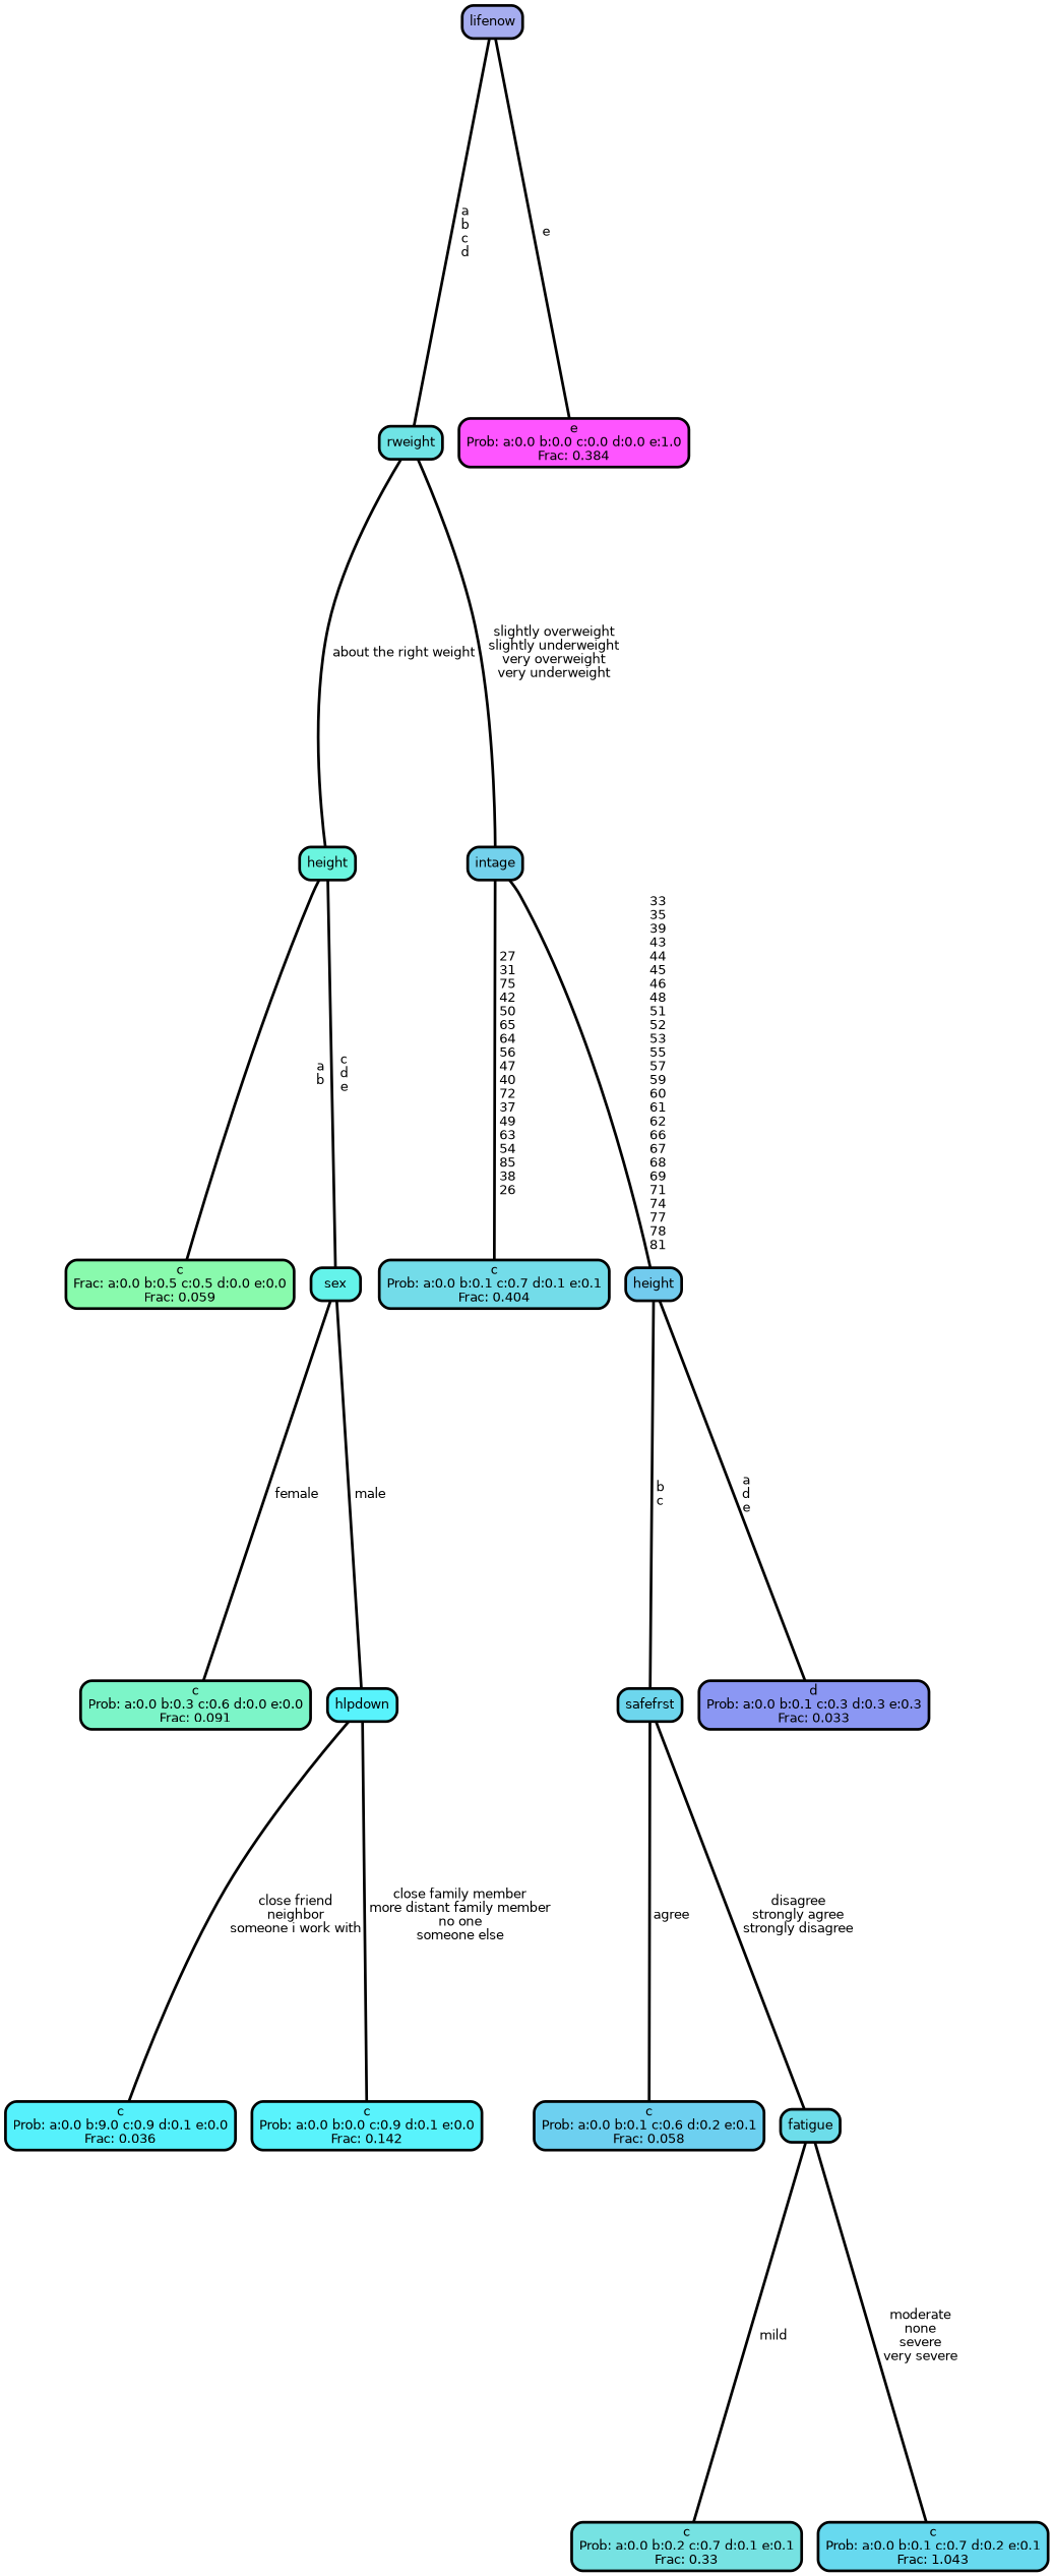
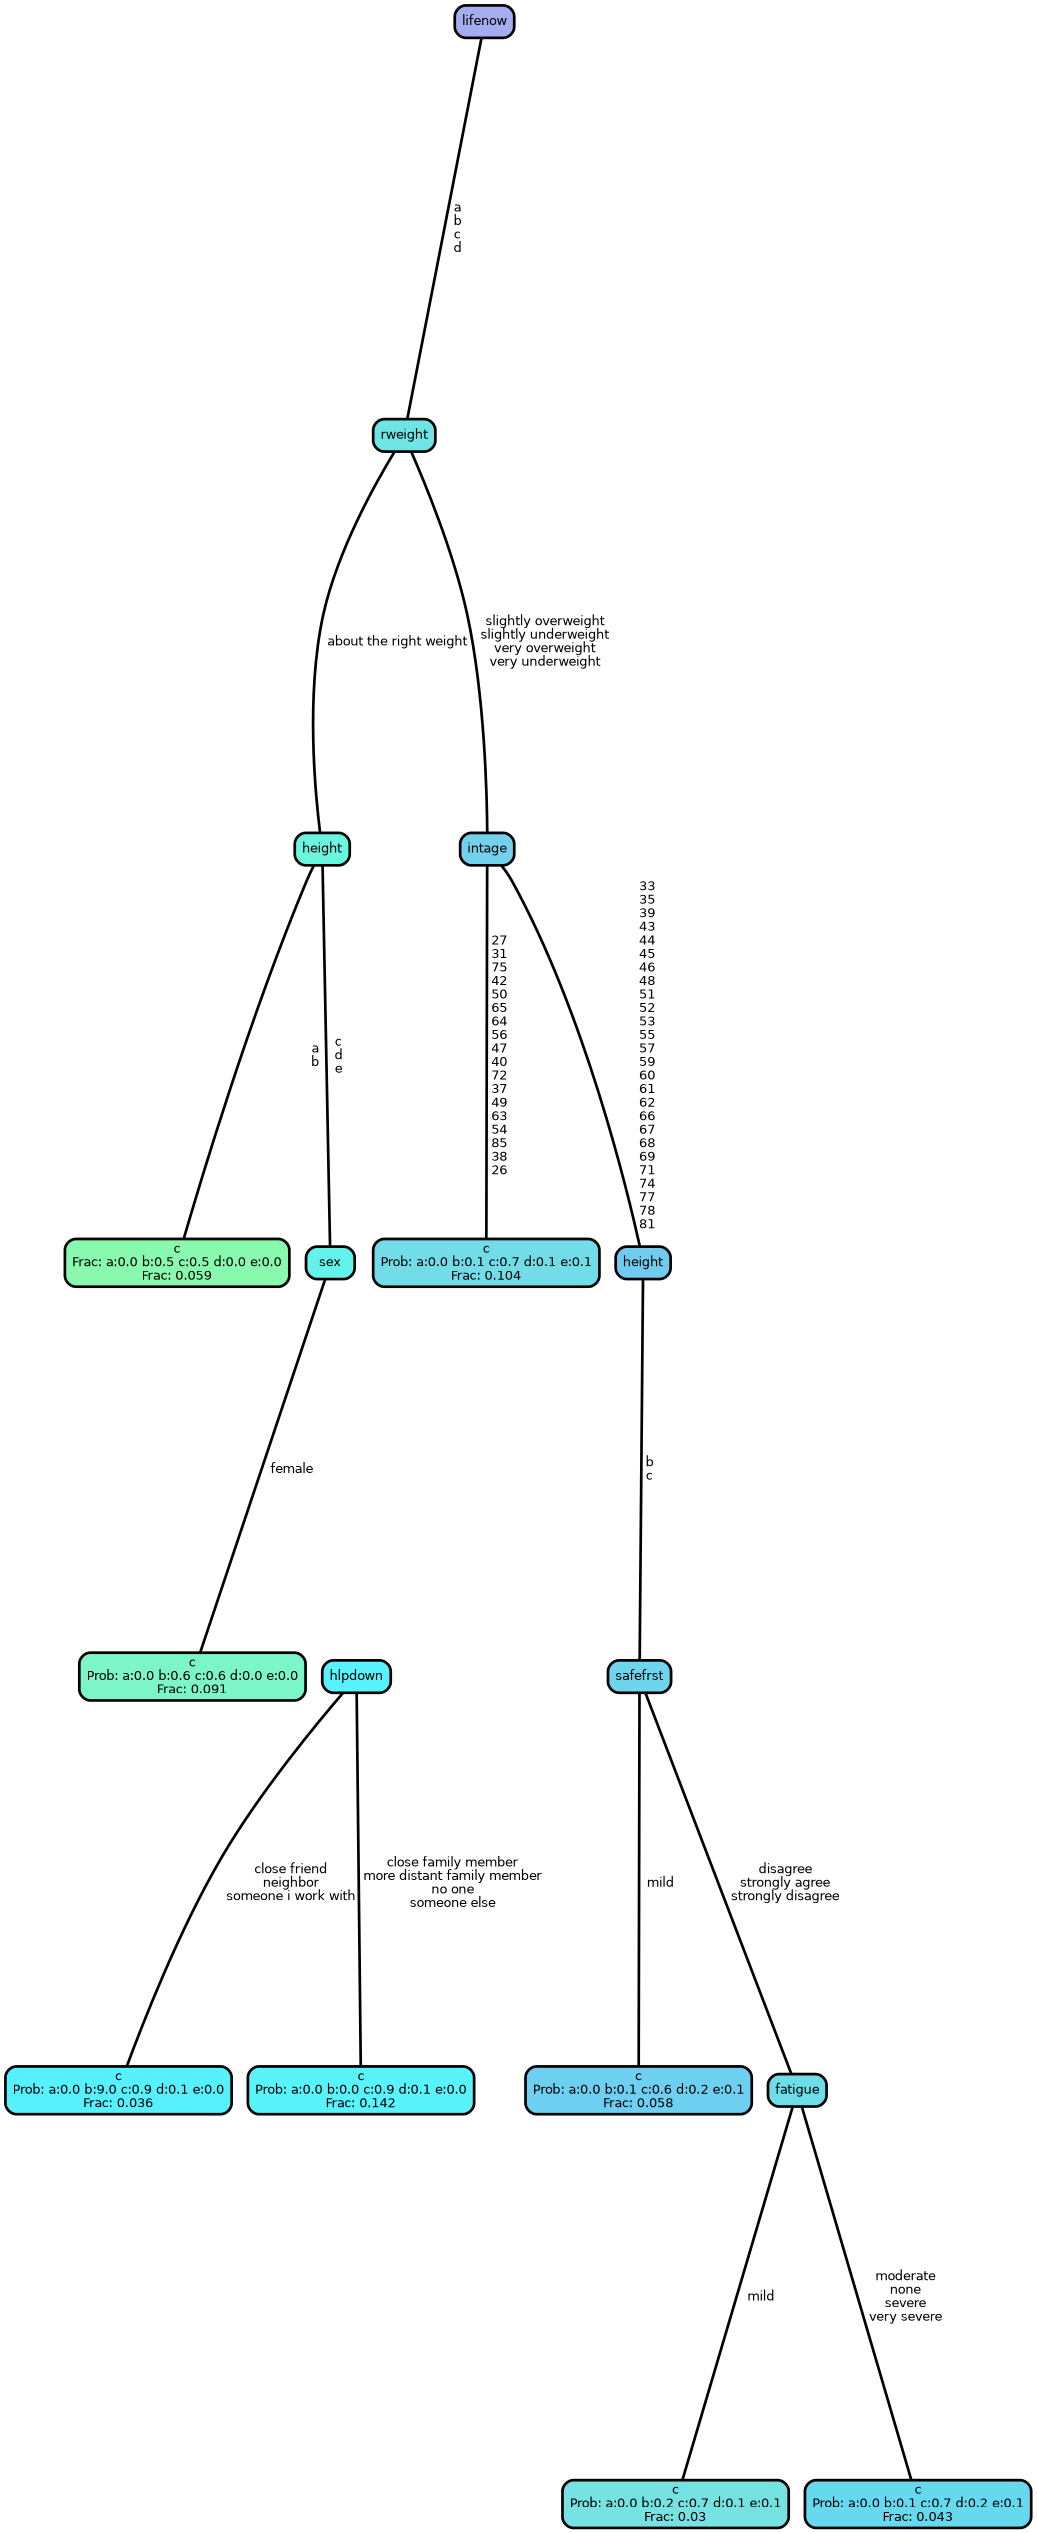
  graph {
    fontname="DejaVu Sans"
    ranksep="0 equally"
    splines=straight
    node [color=black fontcolor=black fontname="DejaVu Sans" penwidth=3 shape=box style="filled, rounded"]
    edge [color=black fontname="DejaVu Sans" penwidth=3]
    n1 [fillcolor="#89faad" label="c\nFrac: a:0.0 b:0.5 c:0.5 d:0.0 e:0.0\nFrac: 0.059"]
    n2 [fillcolor="#6bf5df" label=height]
    n3 [fillcolor="#64f3ea" label=sex]
-   n4 [fillcolor="#7cf5c8" label="c\nProb: a:0.0 b:0.3 c:0.6 d:0.0 e:0.0\nFrac: 0.091"]
+   n4 [fillcolor="#7cf5c8" label="c\nProb: a:0.0 b:0.6 c:0.6 d:0.0 e:0.0\nFrac: 0.091"]
    n5 [fillcolor="#58f3fc" label=hlpdown]
    n6 [fillcolor="#56f1fc" label="c\nProb: a:0.0 b:9.0 c:0.9 d:0.1 e:0.0\nFrac: 0.036"]
    n7 [fillcolor="#59f3fc" label="c\nProb: a:0.0 b:0.0 c:0.9 d:0.1 e:0.0\nFrac: 0.142"]
    n8 [fillcolor="#6fe4e5" label=rweight]
    n9 [fillcolor="#73d1ec" label=intage]
-   n10 [fillcolor="#73dce9" label="c\nProb: a:0.0 b:0.1 c:0.7 d:0.1 e:0.1\nFrac: 0.404"]
+   n10 [fillcolor="#73dce9" label="c\nProb: a:0.0 b:0.1 c:0.7 d:0.1 e:0.1\nFrac: 0.104"]
    n11 [fillcolor="#72cbee" label=height]
    n12 [fillcolor="#6dd6ed" label=safefrst]
-   n13 [fillcolor="#8b97f3" label="d\nProb: a:0.0 b:0.1 c:0.3 d:0.3 e:0.3\nFrac: 0.033"]
    n14 [fillcolor="#6dd0f0" label="c\nProb: a:0.0 b:0.1 c:0.6 d:0.2 e:0.1\nFrac: 0.058"]
    n15 [fillcolor="#6dddea" label=fatigue]
-   n16 [fillcolor="#76e2e2" label="c\nProb: a:0.0 b:0.2 c:0.7 d:0.1 e:0.1\nFrac: 0.33"]
-   n17 [fillcolor="#67d9ef" label="c\nProb: a:0.0 b:0.1 c:0.7 d:0.2 e:0.1\nFrac: 1.043"]
+   n16 [fillcolor="#76e2e2" label="c\nProb: a:0.0 b:0.2 c:0.7 d:0.1 e:0.1\nFrac: 0.03"]
+   n17 [fillcolor="#67d9ef" label="c\nProb: a:0.0 b:0.1 c:0.7 d:0.2 e:0.1\nFrac: 0.043"]
    n18 [fillcolor="#a6adef" label=lifenow]
-   n19 [fillcolor="#fe55ff" label="e\nProb: a:0.0 b:0.0 c:0.0 d:0.0 e:1.0\nFrac: 0.384"]
    subgraph sub_1 {
      rank=same
    }
    n2 -- n1 [label=" a\n b"]
    n2 -- n3 [label=" c\n d\n e"]
    n3 -- n4 [label=" female"]
-   n3 -- n5 [label=" male"]
    n5 -- n6 [label=" close friend\n neighbor\n someone i work with"]
    n5 -- n7 [label=" close family member\n more distant family member\n no one\n someone else"]
    n8 -- n2 [label=" about the right weight"]
    n8 -- n9 [label=" slightly overweight\n slightly underweight\n very overweight\n very underweight"]
    n9 -- n10 [label=" 27\n 31\n 75\n 42\n 50\n 65\n 64\n 56\n 47\n 40\n 72\n 37\n 49\n 63\n 54\n 85\n 38\n 26"]
    n9 -- n11 [label=" 33\n 35\n 39\n 43\n 44\n 45\n 46\n 48\n 51\n 52\n 53\n 55\n 57\n 59\n 60\n 61\n 62\n 66\n 67\n 68\n 69\n 71\n 74\n 77\n 78\n 81"]
    n11 -- n12 [label=" b\n c"]
-   n11 -- n13 [label=" a\n d\n e"]
-   n12 -- n14 [label=" agree"]
+   n12 -- n14 [label=" mild"]
    n12 -- n15 [label=" disagree\n strongly agree\n strongly disagree"]
    n15 -- n16 [label=" mild"]
    n15 -- n17 [label=" moderate\n none\n severe\n very severe"]
    n18 -- n8 [label=" a\n b\n c\n d"]
-   n18 -- n19 [label=" e"]
  }
